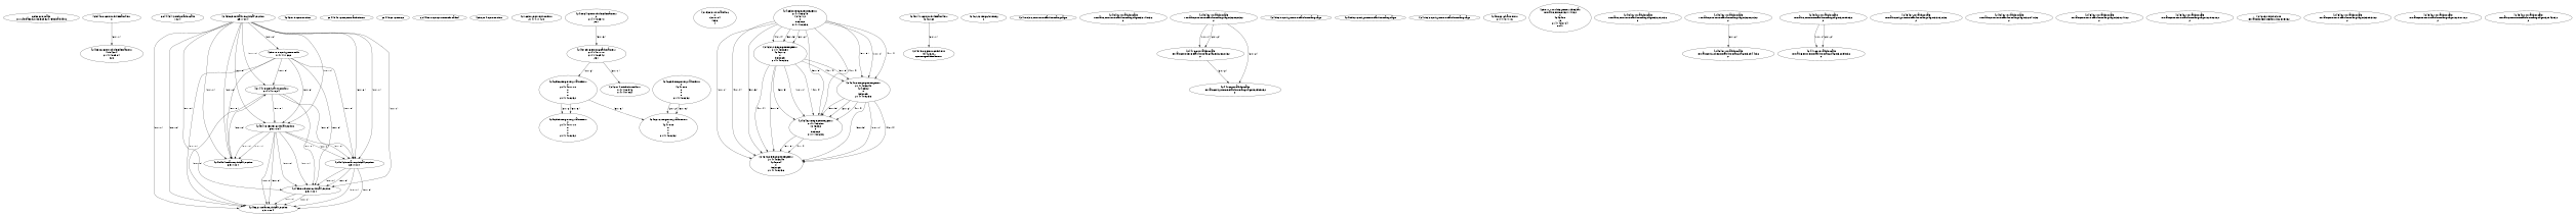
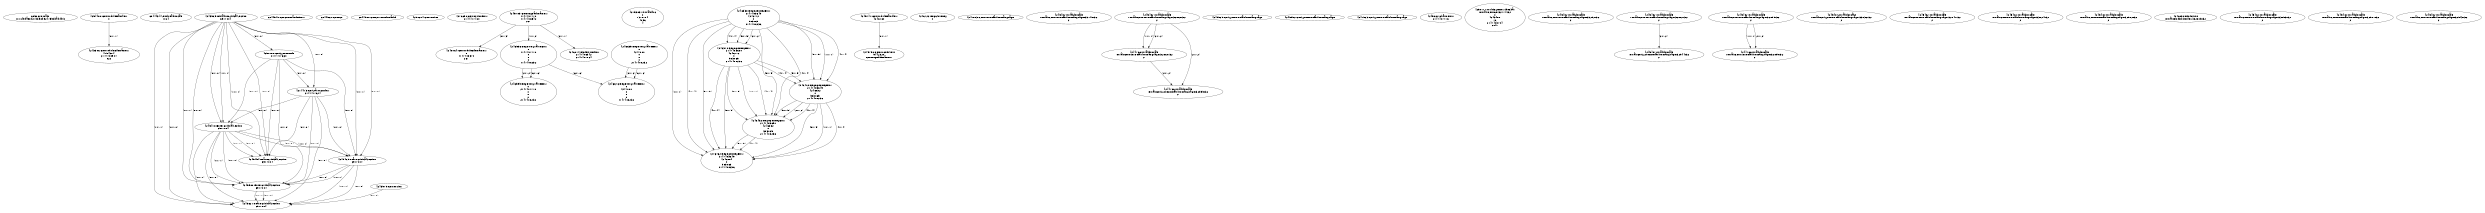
  digraph {
    n1 [label="6850628.main\n001c49dae8d21b398b9247593baddf73"]
    n2 [label="4254480.GetModuleHandleW\n0"]
    n3 [label="4243306.GetModuleFileNameW\n4194304\n2147408904\n522"]
    n4 [label="6844434.SetThreadLocale\n1024"]
    n5 [label="4243965.InitializeCriticalSection\n6917004"]
    n6 [label="4250188.GetSystemInfo\n2147417660"]
    n7 [label="4214413.GetStartupInfoW\n2147417624"]
    n8 [label="4245418.EnterCriticalSection\n6917004"]
    n9 [label="4245469.LeaveCriticalSection\n6917004"]
    n10 [label="4245580.EnterCriticalSection\n6917004"]
    n11 [label="4245621.LeaveCriticalSection\n6917004"]
    n12 [label="4245454.LeaveCriticalSection\n6917004"]
    n13 [label="4243979.GetVersion\n"]
    n14 [label="6844540.GetCommandLineW\n"]
    n15 [label="6844560.GetACP\n"]
    n16 [label="6844580.GetCurrentThreadId\n"]
    n17 [label="4250204.GetVersion\n"]
    n18 [label="4276690.GetVersionExW\n2147417420"]
    n19 [label="4248064.GetModuleFileNameW\n0\n2147408370\n261"]
    n20 [label="4245785.GetLongPathNameW\n2147407710\n2147406542\n261"]
    n21 [label="4246556.RegQueryValueExW\n0\n2147407710\n0\n0\n0\n2147408232"]
    n22 [label="4246014.FindFirstFileW\n2147406542\n2147407064"]
    n23 [label="4215383.VirtualAlloc\n0\n1310704\n4096\n4"]
    n24 [label="4246338.RegOpenKeyExW\n2147483649\n4246772\n0\n983065\n2147408236"]
    n25 [label="4246372.RegOpenKeyExW\n2147483650\n4246772\n0\n983065\n2147408236"]
    n26 [label="4246402.RegOpenKeyExW\n2147483649\n4246832\n0\n983065\n2147408236"]
    n27 [label="4246432.RegOpenKeyExW\n2147483650\n4246832\n0\n983065\n2147408236"]
    n28 [label="4246462.RegOpenKeyExW\n2147483649\n4246884\n0\n983065\n2147408236"]
    n29 [label="4245741.GetModuleHandleW\n4246160"]
    n30 [label="4245758.GetProcAddress\n9441320\nGetLongPathNameW"]
    n31 [label="4246599.RegQueryValueExW\n0\n2147407710\n0\n0\n0\n2147408232"]
    n32 [label="4246676.RegQueryValueExW\n0\n4247000\n0\n0\n0\n2147408232"]
    n33 [label="4246635.RegQueryValueExW\n0\n4247000\n0\n0\n0\n2147408232"]
    n34 [label="4246722.RegCloseKey\n0"]
    n35 [label="4247883.GetUserDefaultUILanguage\n"]
    n36 [label="4245487.IsValidLocale\nretval_GetUserDefaultUILanguage_33148_32\n2"]
    n37 [label="4245487.IsValidLocale\nretval_GetUserDefaultUILanguage_32860_32\n2"]
    n38 [label="4244766.IsValidLocale\nretval_GetUserDefaultUILanguage_32860_32\n2"]
    n39 [label="4244766.IsValidLocale\nretval_GetSystemDefaultUILanguage_32999_32\n2"]
    n40 [label="4245525.GetSystemDefaultUILanguage\n"]
    n41 [label="4245552.GetSystemDefaultUILanguage\n"]
    n42 [label="4247923.GetSystemDefaultUILanguage\n"]
    n43 [label="4245682.CharNextW\n2147407716"]
    n44 [label="4250171.MultiByteToWideChar\nretval_GetACP_32774_32\n0\n4243488\n16\n2147403704\n2047"]
    n45 [label="4245487.IsValidLocale\nretval_GetUserDefaultUILanguage_33292_32\n2"]
    n46 [label="4245487.IsValidLocale\nretval_GetUserDefaultUILanguage_32861_32\n2"]
    n47 [label="4245487.IsValidLocale\nretval_GetSystemDefaultUILanguage_32944_32\n2"]
    n48 [label="4245487.IsValidLocale\nretval_GetUserDefaultUILanguage_32899_32\n2"]
    n49 [label="4244766.IsValidLocale\nretval_GetUserDefaultUILanguage_32899_32\n2"]
    n50 [label="4245487.IsValidLocale\nretval_GetSystemDefaultUILanguage_33032_32\n2"]
    n51 [label="4245487.IsValidLocale\nretval_GetUserDefaultUILanguage_32841_32\n2"]
    n52 [label="4245487.IsValidLocale\nretval_GetUserDefaultUILanguage_33024_32\n2"]
    n53 [label="4245487.IsValidLocale\nretval_GetUserDefaultUILanguage_32982_32\n2"]
    n54 [label="4246032.FindClose\nretval_FindFirstFileW_32805_32"]
    n55 [label="4245487.IsValidLocale\nretval_GetUserDefaultUILanguage_33093_32\n2"]
    n56 [label="4245487.IsValidLocale\nretval_GetUserDefaultUILanguage_32981_32\n2"]
    n57 [label="4245487.IsValidLocale\nretval_GetUserDefaultUILanguage_32943_32\n2"]
    n2 -> n3 [label="(0-->1)"]
    n5 -> n6 [label="(0-->0)"]
    n5 -> n7 [label="(0-->0)"]
    n5 -> n8 [label="(1-->1)"]
    n5 -> n8 [label="(0-->0)"]
    n5 -> n9 [label="(1-->1)"]
    n5 -> n9 [label="(0-->0)"]
    n5 -> n10 [label="(1-->1)"]
    n5 -> n10 [label="(0-->0)"]
    n5 -> n11 [label="(1-->1)"]
    n5 -> n11 [label="(0-->0)"]
    n5 -> n12 [label="(1-->1)"]
    n5 -> n12 [label="(0-->0)"]
    n6 -> n7 [label="(0-->0)"]
    n6 -> n8 [label="(0-->0)"]
    n6 -> n9 [label="(0-->0)"]
    n6 -> n10 [label="(0-->0)"]
-   n6 -> n11 [label="(0-->0)"]
+   n13 -> n11 [label="(0-->0)"]
    n6 -> n12 [label="(0-->0)"]
    n7 -> n8 [label="(0-->0)"]
    n7 -> n9 [label="(0-->0)"]
    n7 -> n10 [label="(0-->0)"]
    n7 -> n11 [label="(0-->0)"]
-   n12 -> n7 [label="(0-->0)"]
+   n7 -> n12 [label="(0-->0)"]
    n8 -> n9 [label="(1-->1)"]
    n8 -> n9 [label="(0-->0)"]
    n8 -> n10 [label="(1-->1)"]
    n8 -> n10 [label="(0-->0)"]
    n8 -> n11 [label="(1-->1)"]
    n8 -> n11 [label="(0-->0)"]
    n8 -> n12 [label="(1-->1)"]
    n8 -> n12 [label="(0-->0)"]
    n9 -> n10 [label="(1-->1)"]
    n9 -> n10 [label="(0-->0)"]
    n9 -> n11 [label="(1-->1)"]
    n9 -> n11 [label="(0-->0)"]
    n10 -> n11 [label="(1-->1)"]
    n10 -> n11 [label="(0-->0)"]
-   n19 -> n20 [label="(3-->3)"]
+   n20 -> n19 [label="(3-->3)"]
    n20 -> n21 [label="(1-->2)"]
    n20 -> n22 [label="(2-->1)"]
    n21 -> n31 [label="(2-->2)"]
    n21 -> n31 [label="(6-->6)"]
    n21 -> n32 [label="(6-->6)"]
    n24 -> n25 [label="(2-->2)"]
    n24 -> n25 [label="(4-->4)"]
    n24 -> n25 [label="(5-->5)"]
    n24 -> n26 [label="(1-->1)"]
    n24 -> n26 [label="(4-->4)"]
    n24 -> n26 [label="(5-->5)"]
    n24 -> n27 [label="(4-->4)"]
    n24 -> n27 [label="(5-->5)"]
    n24 -> n28 [label="(1-->1)"]
    n24 -> n28 [label="(4-->4)"]
    n24 -> n28 [label="(5-->5)"]
    n25 -> n26 [label="(4-->4)"]
    n25 -> n26 [label="(5-->5)"]
    n25 -> n27 [label="(1-->1)"]
    n25 -> n27 [label="(4-->4)"]
    n25 -> n27 [label="(5-->5)"]
    n25 -> n28 [label="(4-->4)"]
    n25 -> n28 [label="(5-->5)"]
    n26 -> n27 [label="(2-->2)"]
    n26 -> n27 [label="(4-->4)"]
    n26 -> n27 [label="(5-->5)"]
    n26 -> n28 [label="(1-->1)"]
    n26 -> n28 [label="(4-->4)"]
    n26 -> n28 [label="(5-->5)"]
    n27 -> n28 [label="(4-->4)"]
    n27 -> n28 [label="(5-->5)"]
    n29 -> n30 [label="(0-->1)"]
    n33 -> n32 [label="(2-->2)"]
    n33 -> n32 [label="(6-->6)"]
    n37 -> n38 [label="(1-->1)"]
    n37 -> n38 [label="(2-->2)"]
    n37 -> n39 [label="(2-->2)"]
    n38 -> n39 [label="(2-->2)"]
    n46 -> n47 [label="(2-->2)"]
    n48 -> n49 [label="(1-->1)"]
    n48 -> n49 [label="(2-->2)"]
  }
